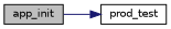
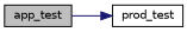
  digraph {
    rankdir=LR
    node [color=black fontname=Helvetica fontsize=10 shape=record style=filled]
-   n1 [fillcolor=grey75 fontcolor=black height=0.2 label=app_init width=0.4]
+   n1 [fillcolor=grey75 fontcolor=black height=0.2 label=app_test width=0.4]
    n2 [fillcolor=white height=0.2 label=prod_test width=0.4]
    n1 -> n2 [color=midnightblue fontname=Helvetica fontsize=10 labelfontname=Helvetica labelfontsize=10 style=solid]
  }
